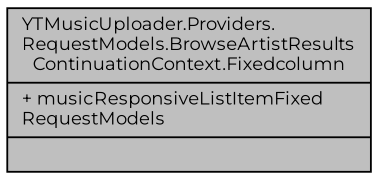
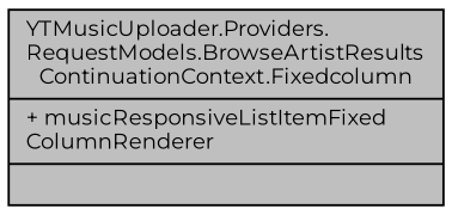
  digraph {
    fontname=Montserrat
-   n1 [color=black fillcolor=grey75 fontcolor=black fontname=Montserrat fontsize=10 height=0.2 label="{YTMusicUploader.Providers.\lRequestModels.BrowseArtistResults\lContinuationContext.Fixedcolumn\n|+ musicResponsiveListItemFixed\lRequestModels\l|}" shape=record style=filled width=0.4]
+   n1 [color=black fillcolor=grey75 fontcolor=black fontname=Montserrat fontsize=10 height=0.2 label="{YTMusicUploader.Providers.\lRequestModels.BrowseArtistResults\lContinuationContext.Fixedcolumn\n|+ musicResponsiveListItemFixed\lColumnRenderer\l|}" shape=record style=filled width=0.4]
  }
